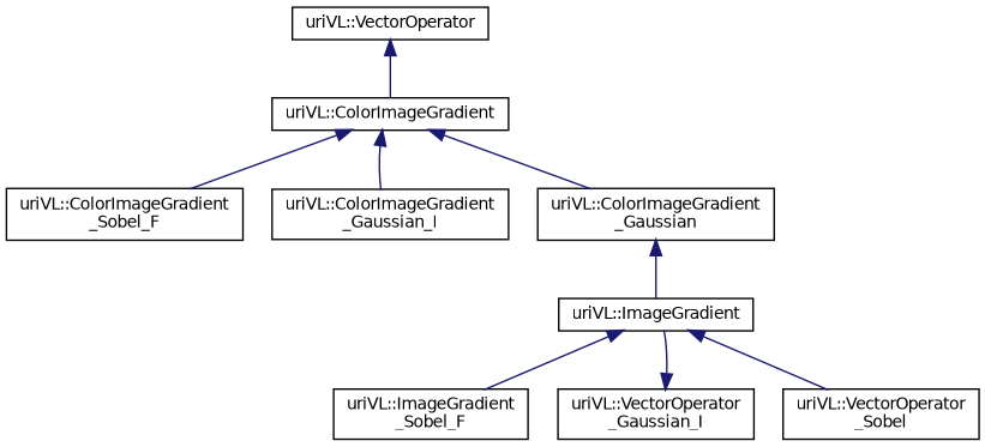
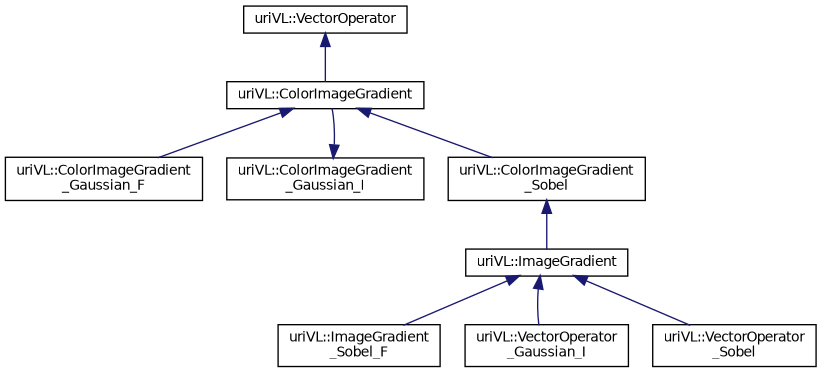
  digraph {
    rankdir=TB
    node [color=black fillcolor=white fontname=Helvetica fontsize=10 shape=record style=filled]
    edge [color=midnightblue dir=back fontname=Helvetica fontsize=10 labelfontname=Helvetica labelfontsize=10 style=solid]
    n1 [height=0.2 label="uriVL::VectorOperator" width=0.4]
    n2 [height=0.2 label="uriVL::ColorImageGradient" width=0.4]
-   n3 [height=0.2 label="uriVL::ColorImageGradient\l_Sobel_F" width=0.4]
+   n3 [height=0.2 label="uriVL::ColorImageGradient\l_Gaussian_F" width=0.4]
    n4 [height=0.2 label="uriVL::ColorImageGradient\l_Gaussian_I" width=0.4]
-   n5 [height=0.2 label="uriVL::ColorImageGradient\l_Gaussian" width=0.4]
+   n5 [height=0.2 label="uriVL::ColorImageGradient\l_Sobel" width=0.4]
    n6 [height=0.2 label="uriVL::ImageGradient" width=0.4]
    n7 [height=0.2 label="uriVL::ImageGradient\l_Sobel_F" width=0.4]
    n8 [height=0.2 label="uriVL::VectorOperator\l_Gaussian_I" width=0.4]
    n9 [height=0.2 label="uriVL::VectorOperator\l_Sobel" width=0.4]
    n1 -> n2
    n2 -> n3
-   n2 -> n4
+   n4 -> n2
    n2 -> n5
    n5 -> n6
    n6 -> n7
-   n8 -> n6
+   n6 -> n8
    n6 -> n9
  }
